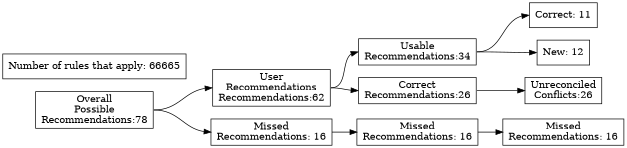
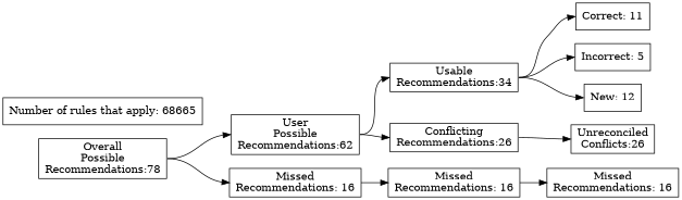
  digraph {
    rankdir=LR
    node [shape=box]
    edge [headport=w tailport=e]
    n1 [label="Overall\nPossible\nRecommendations:78"]
-   n2 [label="User\nRecommendations\nRecommendations:62"]
+   n2 [label="User\nPossible\nRecommendations:62"]
    n3 [label="Missed\nRecommendations: 16"]
    n4 [label="Usable\nRecommendations:34"]
-   n5 [label="Correct\nRecommendations:26"]
+   n5 [label="Conflicting\nRecommendations:26"]
    n6 [label="Missed\nRecommendations: 16"]
    n7 [label="Correct: 11"]
+   n8 [label="Incorrect: 5"]
    n9 [label="New: 12"]
    n10 [label="Unreconciled\nConflicts:26"]
    n11 [label="Missed\nRecommendations: 16"]
-   n12 [label="Number of rules that apply: 66665"]
+   n12 [label="Number of rules that apply: 68665"]
    n1 -> n2
    n1 -> n3
    n2 -> n4
    n2 -> n5
    n3 -> n6
    n4 -> n7
+   n4 -> n8
    n4 -> n9
    n5 -> n10
    n6 -> n11
  }
